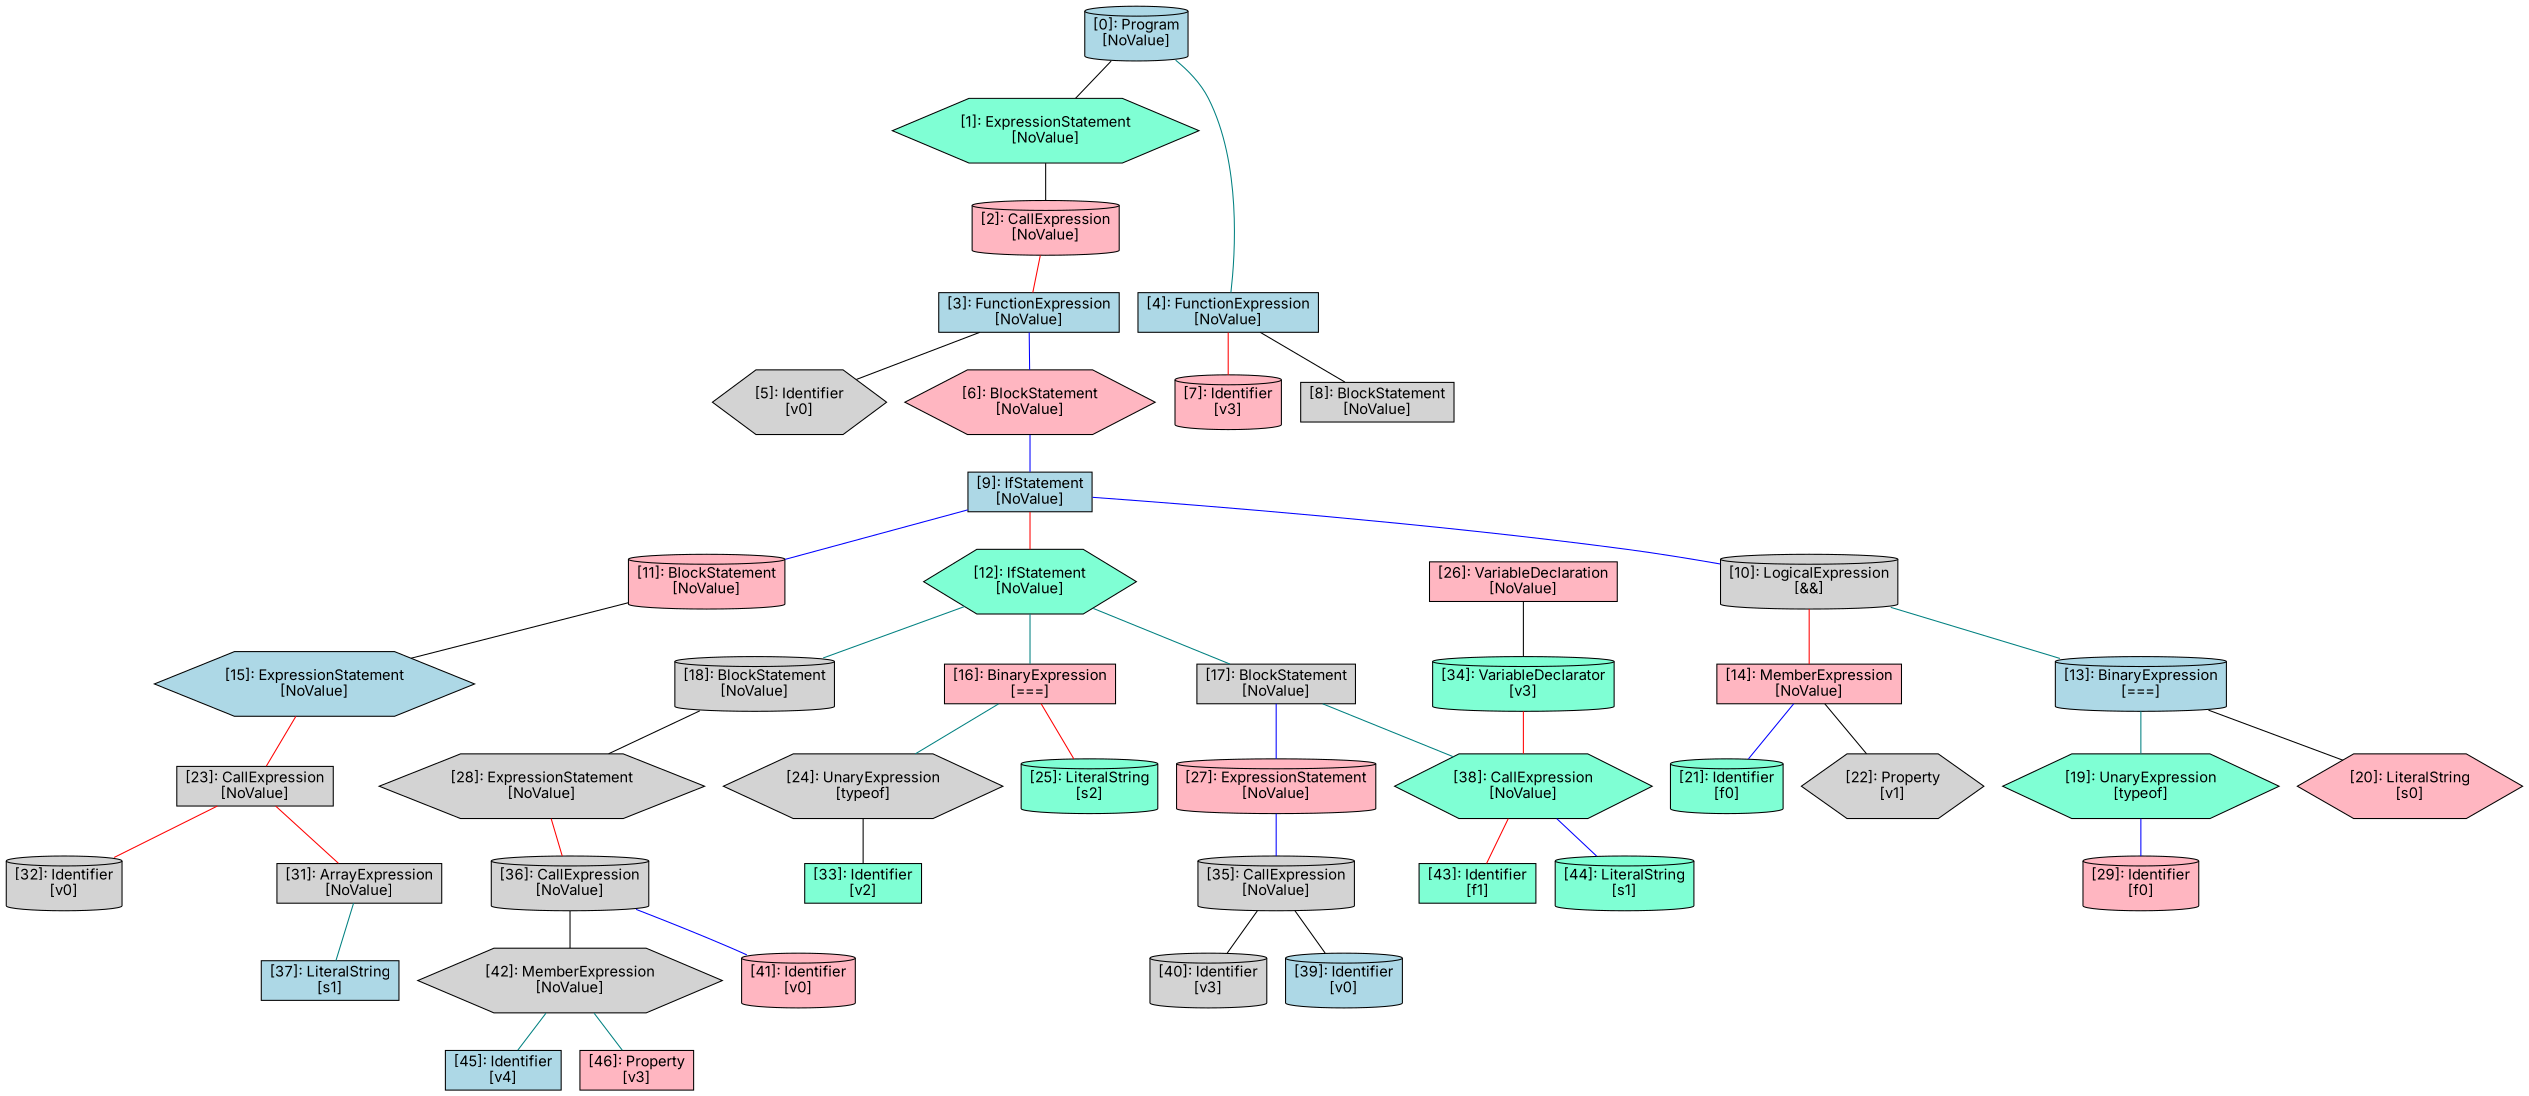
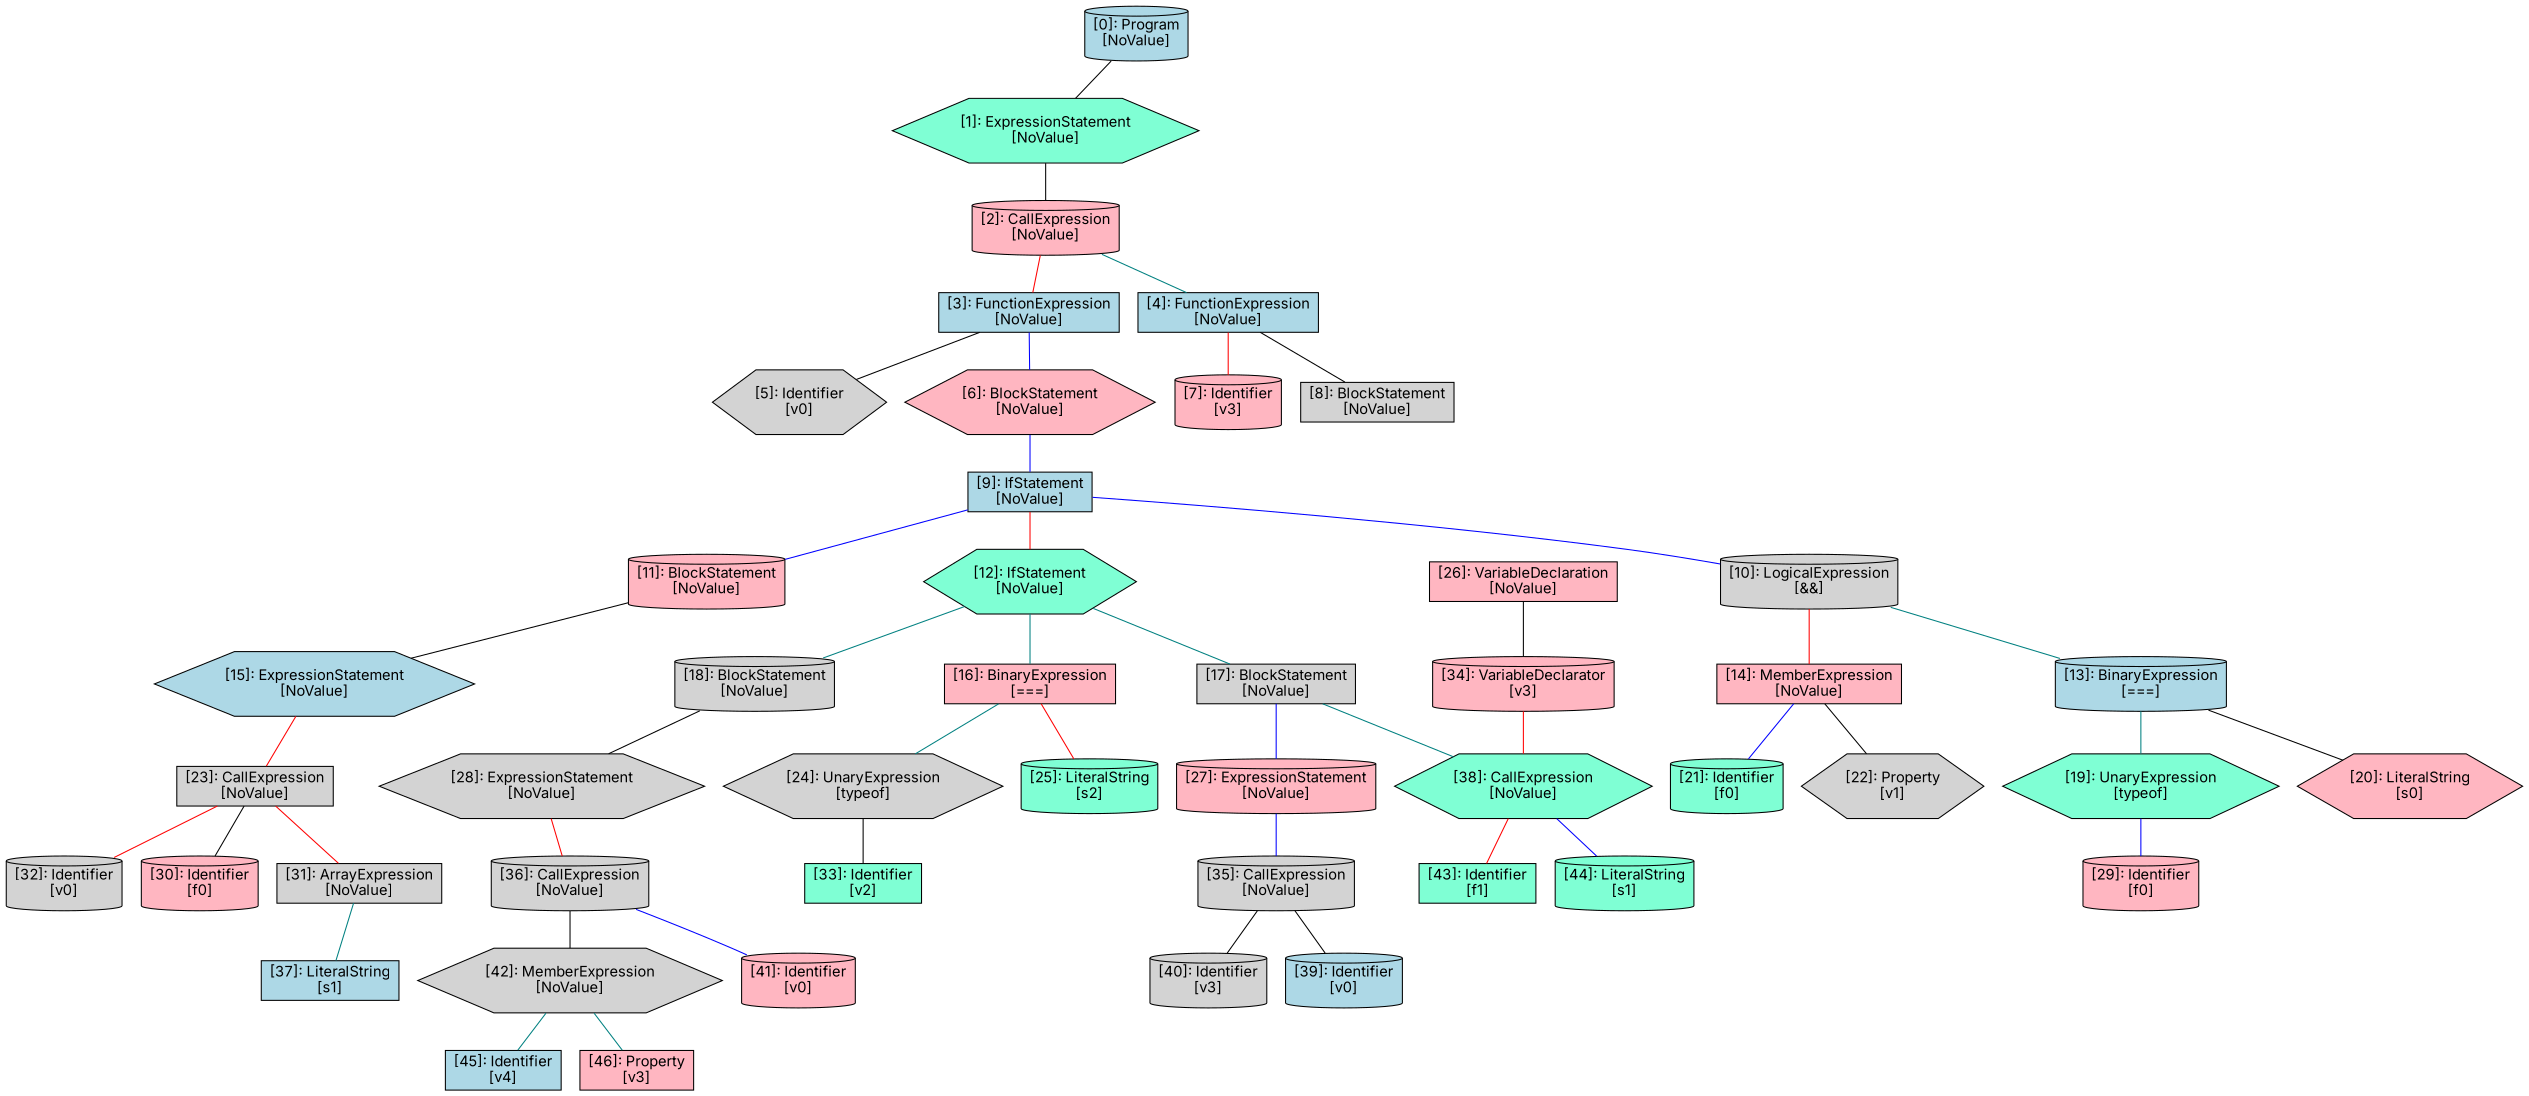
  graph {
    fontname=Inter
    node [fillcolor=lightgrey fontname=Inter shape=cylinder style=filled]
    edge [color=black fontname=Inter]
    n1 [fillcolor=lightblue label="[0]: Program\n[NoValue]"]
    n2 [fillcolor=aquamarine label="[1]: ExpressionStatement\n[NoValue]" shape=hexagon]
    n3 [fillcolor=lightpink label="[2]: CallExpression\n[NoValue]"]
    n4 [fillcolor=lightblue label="[3]: FunctionExpression\n[NoValue]" shape=box]
    n5 [fillcolor=lightblue label="[4]: FunctionExpression\n[NoValue]" shape=box]
    n6 [label="[5]: Identifier\n[v0]" shape=hexagon]
    n7 [fillcolor=lightpink label="[6]: BlockStatement\n[NoValue]" shape=hexagon]
    n8 [fillcolor=lightpink label="[7]: Identifier\n[v3]"]
    n9 [label="[8]: BlockStatement\n[NoValue]" shape=box]
    n10 [fillcolor=lightblue label="[9]: IfStatement\n[NoValue]" shape=box]
    n11 [label="[10]: LogicalExpression\n[&&]"]
    n12 [fillcolor=lightpink label="[11]: BlockStatement\n[NoValue]"]
    n13 [fillcolor=aquamarine label="[12]: IfStatement\n[NoValue]" shape=hexagon]
    n14 [fillcolor=lightblue label="[13]: BinaryExpression\n[===]"]
    n15 [fillcolor=lightpink label="[14]: MemberExpression\n[NoValue]" shape=box]
    n16 [fillcolor=lightblue label="[15]: ExpressionStatement\n[NoValue]" shape=hexagon]
    n17 [fillcolor=lightpink label="[16]: BinaryExpression\n[===]" shape=box]
    n18 [label="[17]: BlockStatement\n[NoValue]" shape=box]
    n19 [label="[18]: BlockStatement\n[NoValue]"]
    n20 [fillcolor=aquamarine label="[19]: UnaryExpression\n[typeof]" shape=hexagon]
    n21 [fillcolor=lightpink label="[20]: LiteralString\n[s0]" shape=hexagon]
    n22 [fillcolor=aquamarine label="[21]: Identifier\n[f0]"]
    n23 [label="[22]: Property\n[v1]" shape=hexagon]
    n24 [label="[23]: CallExpression\n[NoValue]" shape=box]
    n25 [label="[24]: UnaryExpression\n[typeof]" shape=hexagon]
    n26 [fillcolor=aquamarine label="[25]: LiteralString\n[s2]"]
    n27 [fillcolor=lightpink label="[27]: ExpressionStatement\n[NoValue]"]
    n28 [fillcolor=aquamarine label="[38]: CallExpression\n[NoValue]" shape=hexagon]
    n29 [label="[28]: ExpressionStatement\n[NoValue]" shape=hexagon]
    n30 [fillcolor=lightpink label="[29]: Identifier\n[f0]"]
+   n31 [fillcolor=lightpink label="[30]: Identifier\n[f0]"]
    n32 [label="[31]: ArrayExpression\n[NoValue]" shape=box]
    n33 [label="[32]: Identifier\n[v0]"]
    n34 [fillcolor=aquamarine label="[33]: Identifier\n[v2]" shape=box]
    n35 [fillcolor=lightpink label="[26]: VariableDeclaration\n[NoValue]" shape=box]
-   n36 [fillcolor=aquamarine label="[34]: VariableDeclarator\n[v3]"]
+   n36 [fillcolor=lightpink label="[34]: VariableDeclarator\n[v3]"]
    n37 [label="[35]: CallExpression\n[NoValue]"]
    n38 [label="[36]: CallExpression\n[NoValue]"]
    n39 [fillcolor=lightblue label="[37]: LiteralString\n[s1]" shape=box]
    n40 [fillcolor=lightblue label="[39]: Identifier\n[v0]"]
    n41 [label="[40]: Identifier\n[v3]"]
    n42 [fillcolor=lightpink label="[41]: Identifier\n[v0]"]
    n43 [label="[42]: MemberExpression\n[NoValue]" shape=hexagon]
    n44 [fillcolor=aquamarine label="[43]: Identifier\n[f1]" shape=box]
    n45 [fillcolor=aquamarine label="[44]: LiteralString\n[s1]"]
    n46 [fillcolor=lightblue label="[45]: Identifier\n[v4]" shape=box]
    n47 [fillcolor=lightpink label="[46]: Property\n[v3]" shape=box]
    n1 -- n2
    n2 -- n3
    n3 -- n4 [color=red]
-   n1 -- n5 [color=teal]
+   n3 -- n5 [color=teal]
    n4 -- n6
    n4 -- n7 [color=blue]
    n5 -- n8 [color=red]
    n5 -- n9
    n7 -- n10 [color=blue]
    n10 -- n11 [color=blue]
    n10 -- n12 [color=blue]
    n10 -- n13 [color=red]
    n11 -- n14 [color=teal]
    n11 -- n15 [color=red]
    n12 -- n16
    n13 -- n17 [color=teal]
    n13 -- n18 [color=teal]
    n13 -- n19 [color=teal]
    n14 -- n20 [color=teal]
    n14 -- n21
    n15 -- n22 [color=blue]
    n15 -- n23
    n16 -- n24 [color=red]
    n17 -- n25 [color=teal]
    n17 -- n26 [color=red]
    n18 -- n27 [color=blue]
    n18 -- n28 [color=teal]
    n19 -- n29
    n20 -- n30 [color=blue]
+   n24 -- n31
    n24 -- n32 [color=red]
    n24 -- n33 [color=red]
    n25 -- n34
    n27 -- n37 [color=blue]
    n28 -- n44 [color=red]
    n28 -- n45 [color=blue]
    n29 -- n38 [color=red]
    n32 -- n39 [color=teal]
    n35 -- n36
    n36 -- n28 [color=red]
    n37 -- n40
    n37 -- n41
    n38 -- n42 [color=blue]
    n38 -- n43
    n43 -- n46 [color=teal]
    n43 -- n47 [color=teal]
  }
